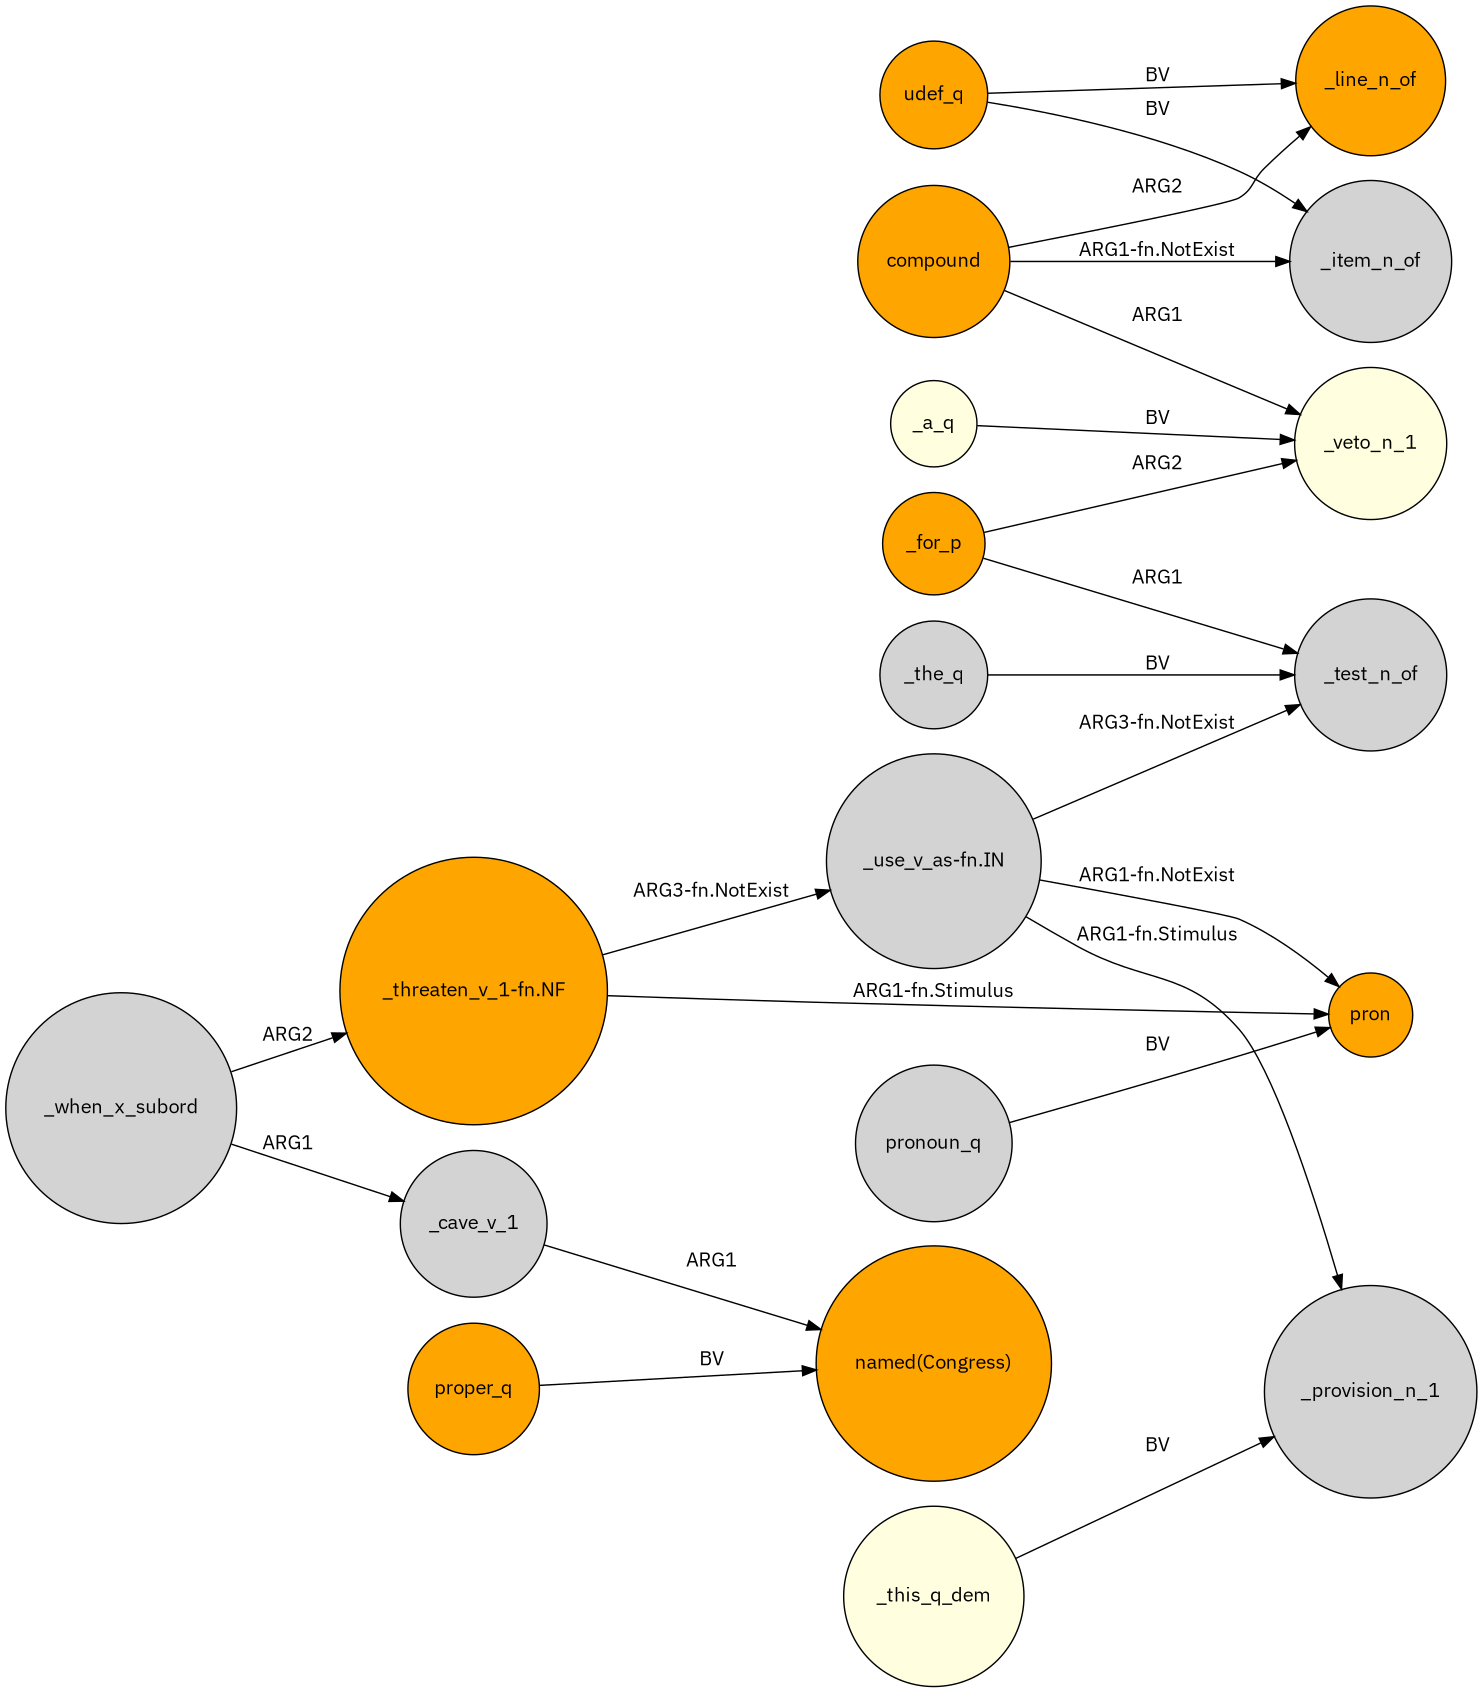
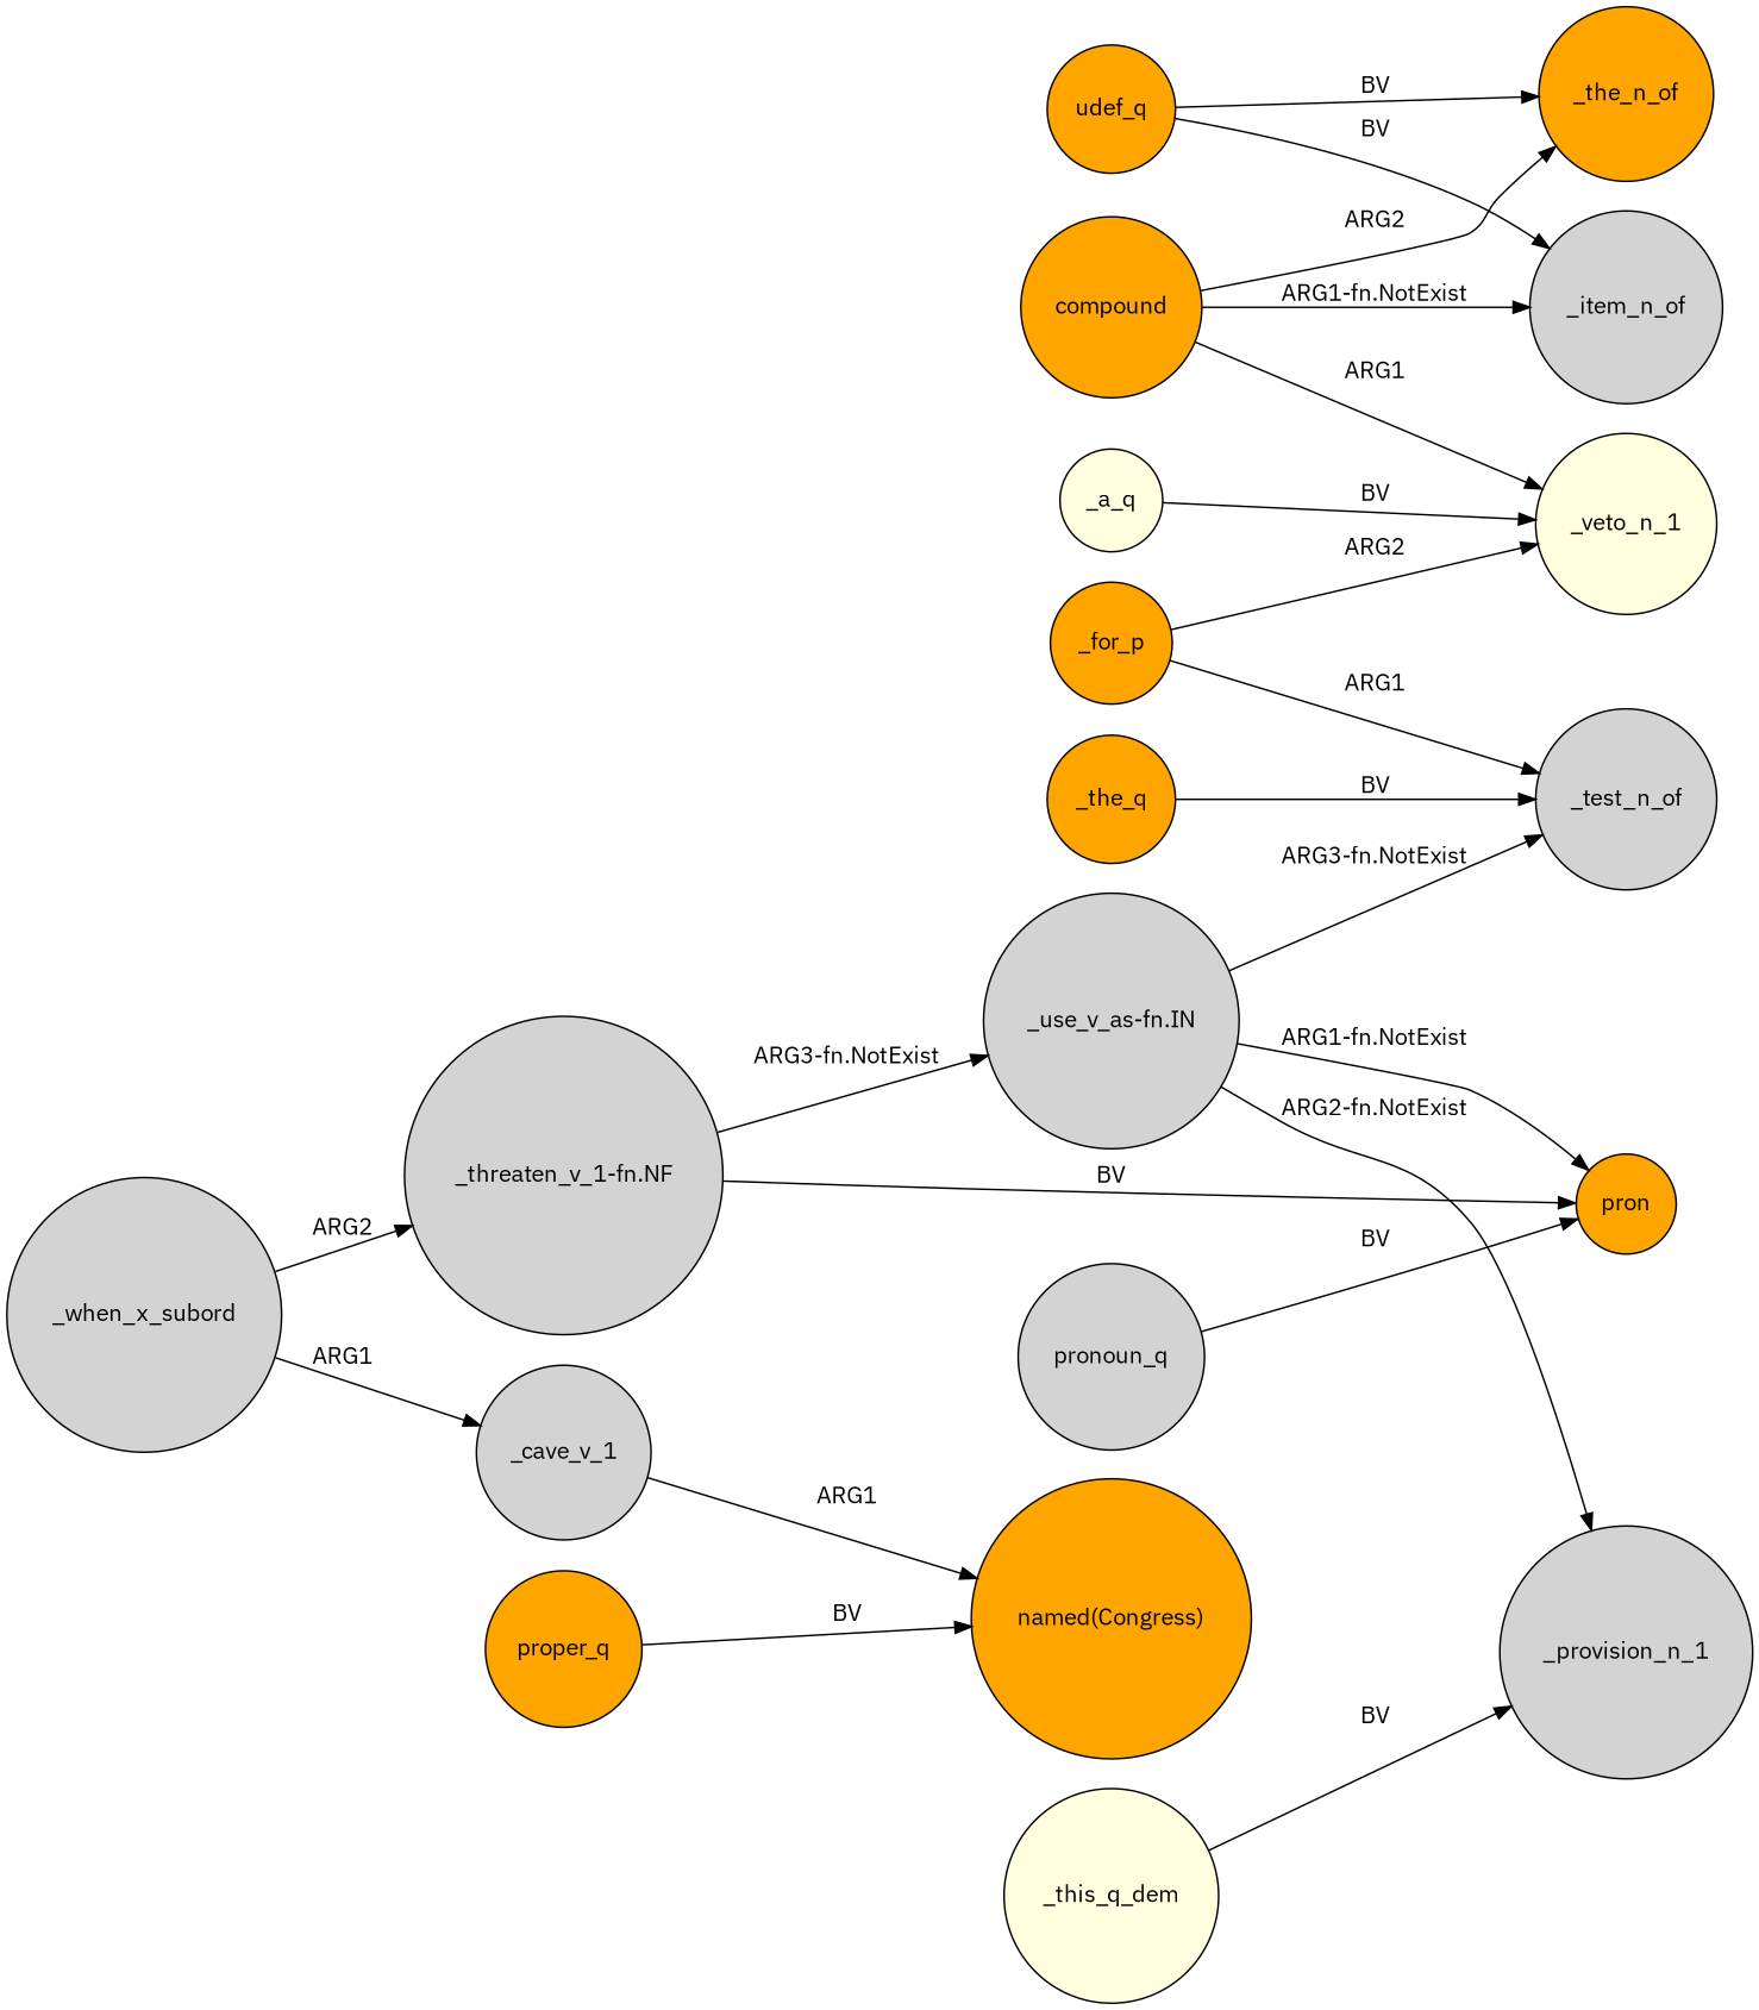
  digraph {
    fontname="IBM Plex Sans"
    rankdir=LR
    node [fillcolor=lightgrey fontname="IBM Plex Sans" shape=circle style=filled]
    edge [fontname="IBM Plex Sans"]
    compound [fillcolor=orange]
-   _line_n_of [fillcolor=orange]
+   _line_n_of [fillcolor=orange label=_the_n_of]
    _veto_n_1 [fillcolor=lightyellow]
    _item_n_of
-   _the_q
+   _the_q [fillcolor=orange]
    _test_n_of
    _when_x_subord
    _cave_v_1
-   "_threaten_v_1-fn.NF" [fillcolor=orange]
+   "_threaten_v_1-fn.NF"
    "named(Congress)" [fillcolor=orange]
    pron [fillcolor=orange]
    "_use_v_as-fn.IN"
    _for_p [fillcolor=orange]
    proper_q [fillcolor=orange]
    pronoun_q
    udef_q [fillcolor=orange]
    _provision_n_1
    _this_q_dem [fillcolor=lightyellow]
    _a_q [fillcolor=lightyellow]
    compound -> _line_n_of [label=ARG2]
    compound -> _veto_n_1 [label=ARG1]
    compound -> _item_n_of [label="ARG1-fn.NotExist"]
    _the_q -> _test_n_of [label=BV]
    _when_x_subord -> _cave_v_1 [label=ARG1]
    _when_x_subord -> "_threaten_v_1-fn.NF" [label=ARG2]
    _cave_v_1 -> "named(Congress)" [label=ARG1]
-   "_threaten_v_1-fn.NF" -> pron [label="ARG1-fn.Stimulus"]
+   "_threaten_v_1-fn.NF" -> pron [label=BV]
    "_threaten_v_1-fn.NF" -> "_use_v_as-fn.IN" [label="ARG3-fn.NotExist"]
    "_use_v_as-fn.IN" -> _test_n_of [label="ARG3-fn.NotExist"]
    "_use_v_as-fn.IN" -> pron [label="ARG1-fn.NotExist"]
-   "_use_v_as-fn.IN" -> _provision_n_1 [label="ARG1-fn.Stimulus"]
+   "_use_v_as-fn.IN" -> _provision_n_1 [label="ARG2-fn.NotExist"]
    _for_p -> _veto_n_1 [label=ARG2]
    _for_p -> _test_n_of [label=ARG1]
    proper_q -> "named(Congress)" [label=BV]
    pronoun_q -> pron [label=BV]
    udef_q -> _line_n_of [label=BV]
    udef_q -> _item_n_of [label=BV]
    _this_q_dem -> _provision_n_1 [label=BV]
    _a_q -> _veto_n_1 [label=BV]
  }
